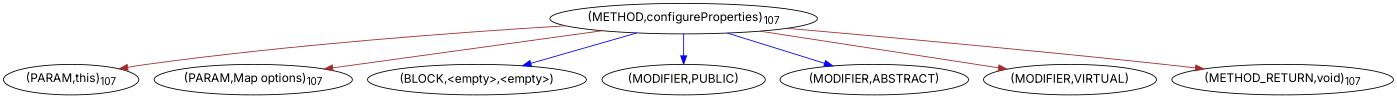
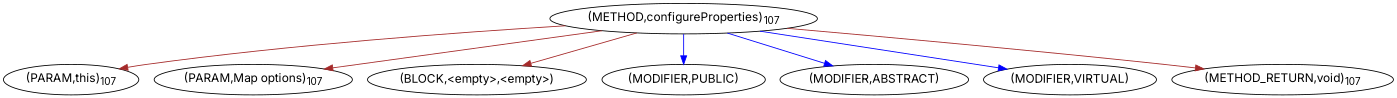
  digraph {
    fontname=Inter
    node [fontname=Inter]
    edge [color=brown fontname=Inter]
    n1 [label=<(METHOD,configureProperties)<SUB>107</SUB>>]
    n2 [label=<(PARAM,this)<SUB>107</SUB>>]
    n3 [label=<(PARAM,Map options)<SUB>107</SUB>>]
    n4 [label=<(BLOCK,&lt;empty&gt;,&lt;empty&gt;)>]
    n5 [label=<(MODIFIER,PUBLIC)>]
    n6 [label=<(MODIFIER,ABSTRACT)>]
    n7 [label=<(MODIFIER,VIRTUAL)>]
    n8 [label=<(METHOD_RETURN,void)<SUB>107</SUB>>]
    n1 -> n2
    n1 -> n3
-   n1 -> n4 [color=blue]
+   n1 -> n4
    n1 -> n5 [color=blue]
    n1 -> n6 [color=blue]
-   n1 -> n7
+   n1 -> n7 [color=blue]
    n1 -> n8
  }
